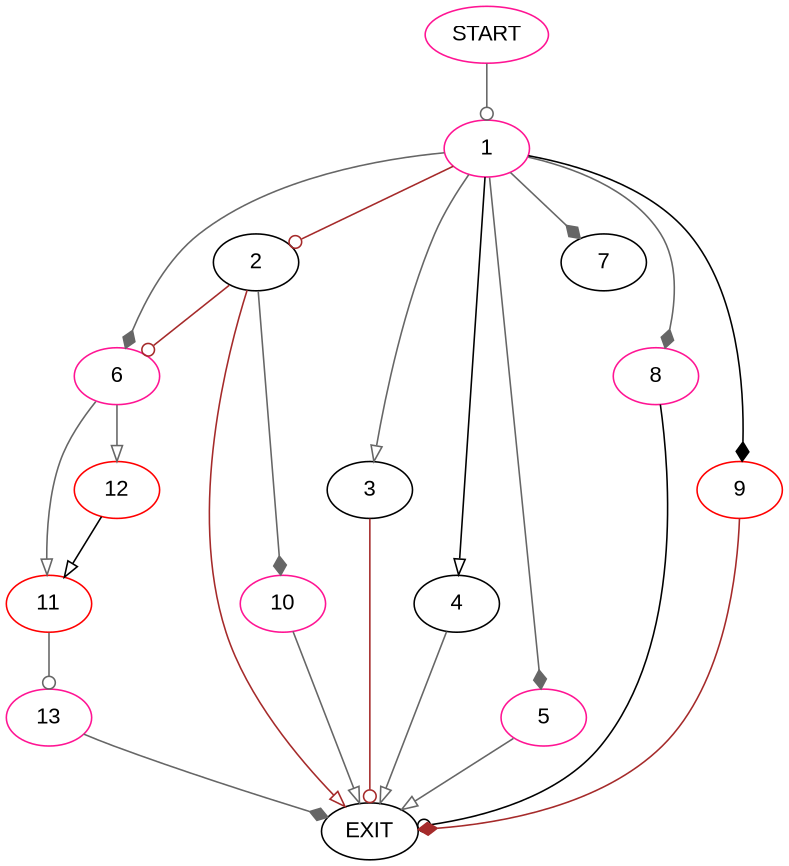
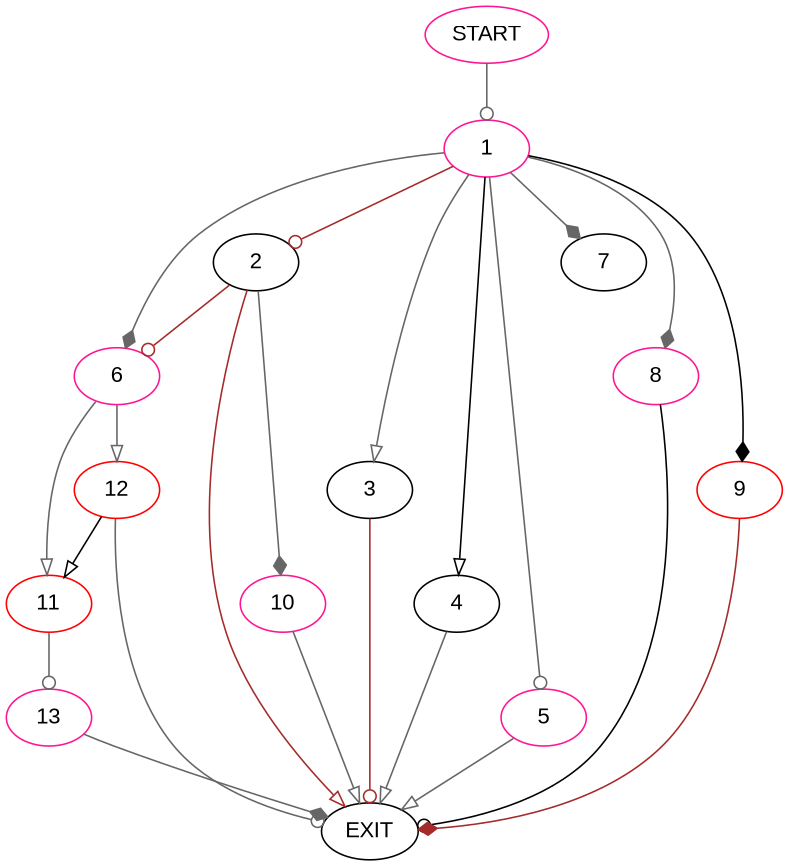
  digraph {
    fontname="Liberation Sans"
    node [color=deeppink fontname="Liberation Sans"]
    edge [arrowhead=onormal color=gray40 fontname="Liberation Sans"]
    n1 [label=START]
    1
    2 [color=black]
    3 [color=black]
    4 [color=black]
    5
    6
    7 [color=black]
    8
    9 [color=red]
    n11 [color=black label=EXIT]
    10
    11 [color=red]
    12 [color=red]
    13
    n1 -> 1 [arrowhead=odot]
    1 -> 2 [arrowhead=odot color=brown]
    1 -> 3
    1 -> 4 [color=black]
-   1 -> 5 [arrowhead=diamond]
+   1 -> 5 [arrowhead=odot]
    1 -> 6 [arrowhead=diamond]
    1 -> 7 [arrowhead=diamond]
    1 -> 8 [arrowhead=diamond]
    1 -> 9 [arrowhead=diamond color=black]
    2 -> 6 [arrowhead=odot color=brown]
    2 -> n11 [color=brown]
    2 -> 10 [arrowhead=diamond]
    3 -> n11 [arrowhead=odot color=brown]
    4 -> n11
    5 -> n11
    6 -> 11
    6 -> 12
    8 -> n11 [arrowhead=odot color=black]
    9 -> n11 [arrowhead=diamond color=brown]
    10 -> n11
    11 -> 13 [arrowhead=odot]
+   12 -> n11 [arrowhead=odot]
    12 -> 11 [color=black]
    13 -> n11 [arrowhead=diamond]
  }
